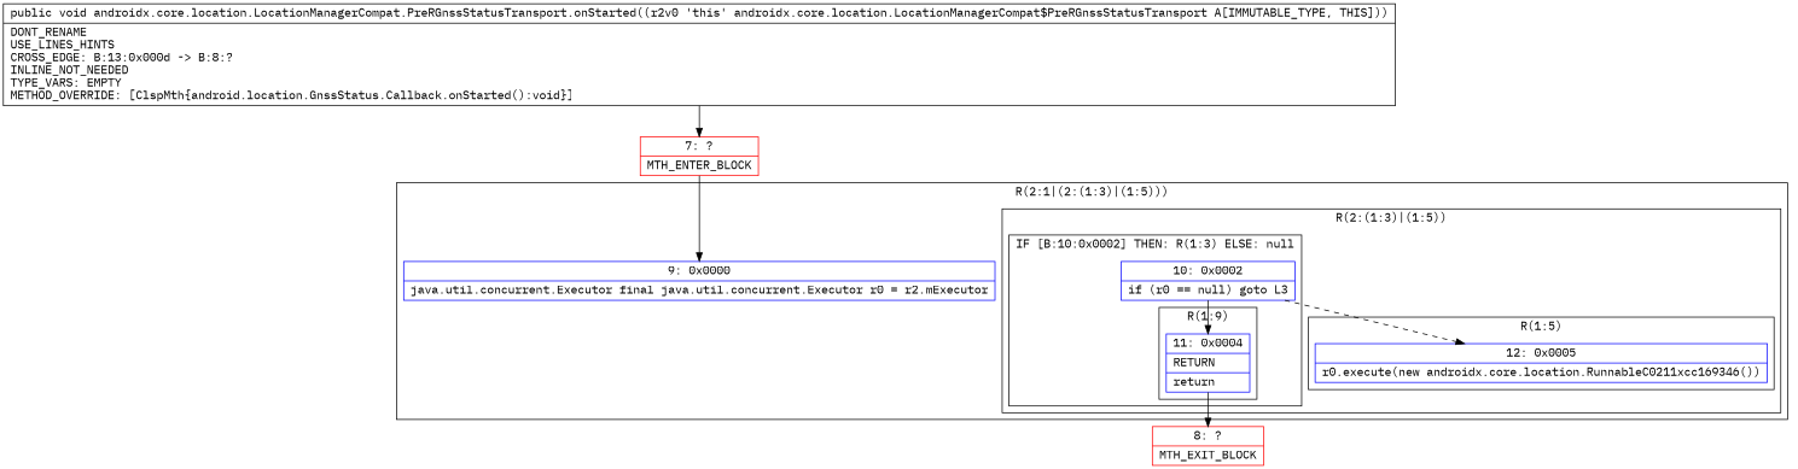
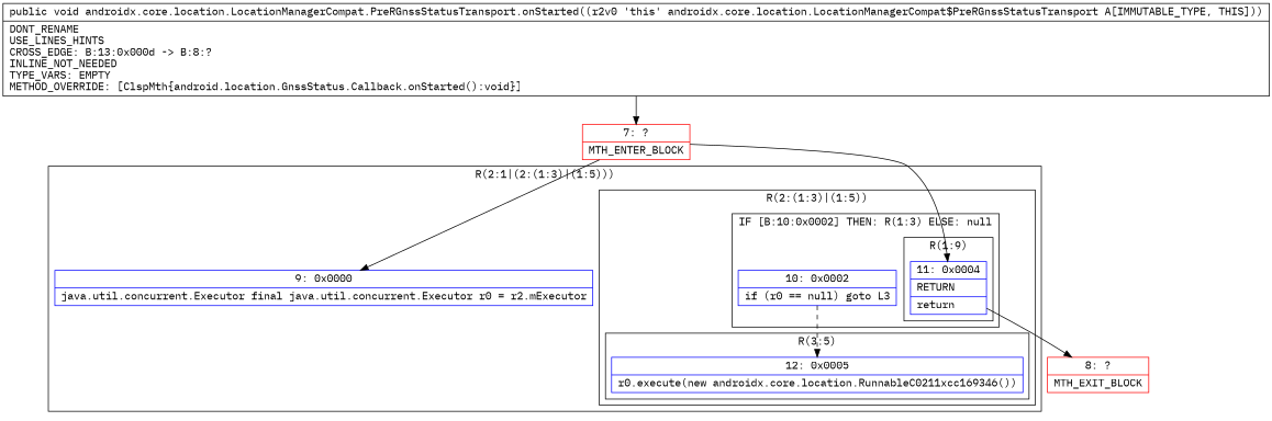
  digraph {
    fontname="IBM Plex Mono"
    node [color=blue fontname="IBM Plex Mono" shape=record]
    edge [fontname="IBM Plex Mono"]
    n1 [label="{11\:\ 0x0004|RETURN\l|return\l}"]
    n2 [label="{10\:\ 0x0002|if (r0 == null) goto L3\l}"]
    n3 [label="{12\:\ 0x0005|r0.execute(new androidx.core.location.RunnableC0211xcc169346())\l}"]
    n4 [label="{9\:\ 0x0000|java.util.concurrent.Executor final java.util.concurrent.Executor r0 = r2.mExecutor\l}"]
    n5 [color=red label="{8\:\ ?|MTH_EXIT_BLOCK\l}"]
    n6 [color=red label="{7\:\ ?|MTH_ENTER_BLOCK\l}"]
    n7 [label="{public void androidx.core.location.LocationManagerCompat.PreRGnssStatusTransport.onStarted((r2v0 'this' androidx.core.location.LocationManagerCompat$PreRGnssStatusTransport A[IMMUTABLE_TYPE, THIS]))  | DONT_RENAME\lUSE_LINES_HINTS\lCROSS_EDGE: B:13:0x000d \-\> B:8:?\lINLINE_NOT_NEEDED\lTYPE_VARS: EMPTY\lMETHOD_OVERRIDE: [ClspMth\{android.location.GnssStatus.Callback.onStarted():void\}]\l}" color=""]
    subgraph cluster_1 {
      label="R(2:1|(2:(1:3)|(1:5)))"
      n4
      subgraph cluster_2 {
        label="R(2:(1:3)|(1:5))"
        subgraph cluster_3 {
          label="IF [B:10:0x0002] THEN: R(1:3) ELSE: null"
          n2
          subgraph cluster_4 {
            label="R(1:9)"
            n1
          }
        }
        subgraph cluster_5 {
-         label="R(1:5)"
+         label="R(3:5)"
          n3
        }
      }
    }
    n1 -> n5
-   n2 -> n1
+   n6 -> n1
    n2 -> n3 [style=dashed]
    n6 -> n4
    n7 -> n6
  }
